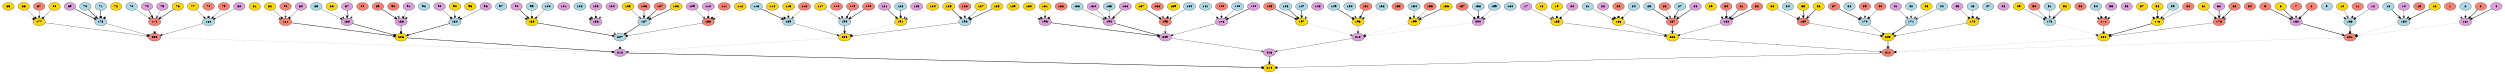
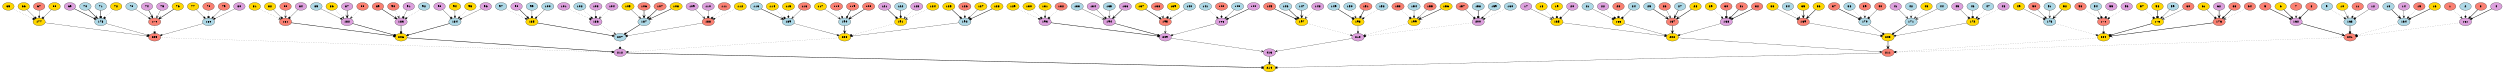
  digraph {
    node [fillcolor=gold style=filled]
    edge [arrowhead=diamond style=solid]
    1 [fillcolor=salmon]
    161 [fillcolor=plum]
    201 [fillcolor=salmon]
    211 [fillcolor=salmon]
    2 [fillcolor=lightblue]
    3 [fillcolor=salmon]
    4 [fillcolor=plum]
    5 [fillcolor=salmon]
    162 [fillcolor=plum]
    6
    7 [fillcolor=salmon]
    8 [fillcolor=salmon]
    9 [fillcolor=lightblue]
    163 [fillcolor=lightblue]
    10
    11 [fillcolor=salmon]
    12 [fillcolor=plum]
    13 [fillcolor=lightblue]
    164 [fillcolor=lightblue]
    14 [fillcolor=plum]
    15 [fillcolor=salmon]
    16
    17 [fillcolor=plum]
    165
    202
    18
    19
    20 [fillcolor=plum]
    21 [fillcolor=lightblue]
    166
    22 [fillcolor=plum]
    23 [fillcolor=salmon]
    24 [fillcolor=lightblue]
    25 [fillcolor=lightblue]
    167 [fillcolor=salmon]
    26 [fillcolor=salmon]
    27 [fillcolor=lightblue]
-   28 [fillcolor=plum]
+   28
    168 [fillcolor=plum]
    29
    30 [fillcolor=salmon]
    31 [fillcolor=salmon]
    32 [fillcolor=salmon]
    169 [fillcolor=salmon]
    33
    203
    34 [fillcolor=lightblue]
    35
    36
    37 [fillcolor=salmon]
    170 [fillcolor=lightblue]
    38 [fillcolor=lightblue]
    39 [fillcolor=salmon]
    40 [fillcolor=salmon]
    41 [fillcolor=plum]
    171 [fillcolor=lightblue]
    42 [fillcolor=lightblue]
    43
    44 [fillcolor=lightblue]
    45 [fillcolor=plum]
    172
    46 [fillcolor=lightblue]
    47 [fillcolor=lightblue]
    48 [fillcolor=plum]
    173 [fillcolor=lightblue]
    49
    204
    50 [fillcolor=salmon]
    51 [fillcolor=lightblue]
    52
    53 [fillcolor=salmon]
    174 [fillcolor=salmon]
    54 [fillcolor=lightblue]
    55 [fillcolor=plum]
    56 [fillcolor=plum]
    57
    175
    58
    59 [fillcolor=lightblue]
    60 [fillcolor=salmon]
    176 [fillcolor=salmon]
    61
    62 [fillcolor=plum]
    63 [fillcolor=salmon]
    64 [fillcolor=salmon]
    65
    177
    205 [fillcolor=salmon]
    212 [fillcolor=plum]
    66
    67 [fillcolor=salmon]
    68
    69 [fillcolor=plum]
    178 [fillcolor=lightblue]
    70 [fillcolor=lightblue]
    71 [fillcolor=lightblue]
    72
    73 [fillcolor=lightblue]
    179 [fillcolor=salmon]
    74 [fillcolor=plum]
    75 [fillcolor=plum]
    76
    180 [fillcolor=lightblue]
    77
    78 [fillcolor=salmon]
    79 [fillcolor=salmon]
    80 [fillcolor=plum]
    181 [fillcolor=salmon]
    81
    206
    82
    83 [fillcolor=salmon]
    84 [fillcolor=plum]
    85 [fillcolor=lightblue]
    182 [fillcolor=plum]
    86
    87 [fillcolor=plum]
    88 [fillcolor=salmon]
    89 [fillcolor=salmon]
    183 [fillcolor=plum]
    90 [fillcolor=salmon]
    91 [fillcolor=plum]
    92 [fillcolor=lightblue]
    93 [fillcolor=plum]
    184 [fillcolor=lightblue]
    94
    95
    96 [fillcolor=plum]
    97 [fillcolor=lightblue]
    185
    207 [fillcolor=lightblue]
    98 [fillcolor=plum]
    99 [fillcolor=lightblue]
    100 [fillcolor=lightblue]
    101 [fillcolor=plum]
    186 [fillcolor=plum]
    102 [fillcolor=lightblue]
    103 [fillcolor=plum]
    104 [fillcolor=plum]
    187 [fillcolor=lightblue]
    105
    106 [fillcolor=salmon]
    107 [fillcolor=salmon]
    108
    109 [fillcolor=plum]
    188 [fillcolor=salmon]
    110 [fillcolor=plum]
    111 [fillcolor=salmon]
    112
    113 [fillcolor=lightblue]
    189 [fillcolor=lightblue]
    208
    114
    115
    116 [fillcolor=salmon]
    190 [fillcolor=lightblue]
    117
    118 [fillcolor=salmon]
    119 [fillcolor=salmon]
    120 [fillcolor=salmon]
    121 [fillcolor=plum]
    191
    122 [fillcolor=lightblue]
    123 [fillcolor=plum]
    124
    192 [fillcolor=lightblue]
    125
    126 [fillcolor=salmon]
    127
    128
    193 [fillcolor=plum]
    129
    209 [fillcolor=plum]
    n174 [fillcolor=plum label=413]
    130
    131
    132 [fillcolor=salmon]
    133 [fillcolor=lightblue]
    194 [fillcolor=plum]
    134 [fillcolor=plum]
    135 [fillcolor=lightblue]
    136 [fillcolor=plum]
    195 [fillcolor=salmon]
    137
    138 [fillcolor=salmon]
    139
    140 [fillcolor=lightblue]
    141 [fillcolor=lightblue]
    196 [fillcolor=plum]
    142 [fillcolor=salmon]
    143 [fillcolor=lightblue]
    144 [fillcolor=plum]
    145 [fillcolor=salmon]
    197
    210 [fillcolor=plum]
    146 [fillcolor=lightblue]
    147 [fillcolor=lightblue]
    148 [fillcolor=plum]
    149 [fillcolor=lightblue]
    198
    150 [fillcolor=lightblue]
    151 [fillcolor=salmon]
    152 [fillcolor=lightblue]
    153 [fillcolor=salmon]
    199
    154 [fillcolor=lightblue]
    155 [fillcolor=salmon]
    156
    157 [fillcolor=salmon]
    200 [fillcolor=plum]
    158 [fillcolor=lightblue]
    159 [fillcolor=lightblue]
    160 [fillcolor=lightblue]
    214
    1 -> 161 [arrowhead=vee style=dotted]
    161 -> 201 [arrowhead=box style=dotted]
    201 -> 211 [arrowhead=vee style=dotted]
    211 -> 214 [arrowhead=box]
    2 -> 161 [style=dotted]
    3 -> 161 [style=bold]
    4 -> 161 [style=bold]
    5 -> 162 [style=bold]
    162 -> 201 [arrowhead=vee style=bold]
    6 -> 162 [style=bold]
    7 -> 162 [arrowhead=vee style=dotted]
    8 -> 162 [arrowhead=box style=bold]
    9 -> 163 [style=dotted]
    163 -> 201 [arrowhead=box style=bold]
    10 -> 163 [arrowhead=vee]
    11 -> 163 [style=dotted]
    12 -> 163 [arrowhead=box]
    13 -> 164 [arrowhead=vee style=bold]
    164 -> 201 [arrowhead=box style=dotted]
    14 -> 164 [arrowhead=vee]
    15 -> 164 [style=dotted]
    16 -> 164 [style=bold]
    17 -> 165 [arrowhead=vee]
    165 -> 202
    202 -> 211
    18 -> 165 [arrowhead=vee style=dotted]
    19 -> 165 [arrowhead=box style=dotted]
    20 -> 165 [arrowhead=box]
    21 -> 166 [arrowhead=box]
    166 -> 202
    22 -> 166 [arrowhead=box style=dotted]
    23 -> 166 [arrowhead=box style=dotted]
    24 -> 166 [arrowhead=box]
    25 -> 167 [arrowhead=vee style=bold]
    167 -> 202 [arrowhead=vee style=bold]
    26 -> 167 [arrowhead=vee]
    27 -> 167 [arrowhead=vee style=bold]
    28 -> 167 [arrowhead=vee style=bold]
    168 -> 202
    29 -> 168 [style=dotted]
    30 -> 168 [arrowhead=box style=bold]
    31 -> 168 [arrowhead=box style=bold]
    32 -> 168 [style=bold]
    169 -> 203 [arrowhead=box]
    33 -> 169 [arrowhead=box]
    203 -> 211 [arrowhead=vee style=bold]
    34 -> 169 [arrowhead=vee style=dotted]
    35 -> 169 [arrowhead=vee style=bold]
    36 -> 169 [arrowhead=vee style=bold]
    37 -> 170 [arrowhead=box style=bold]
    170 -> 203 [arrowhead=box]
    38 -> 170 [arrowhead=vee style=dotted]
    39 -> 170 [arrowhead=vee style=dotted]
    40 -> 170 [arrowhead=box]
    41 -> 171 [arrowhead=vee]
    171 -> 203 [style=bold]
    42 -> 171 [arrowhead=vee style=dotted]
    43 -> 171 [arrowhead=vee style=dotted]
    44 -> 171 [arrowhead=vee]
    45 -> 172 [arrowhead=box]
    172 -> 203
    46 -> 172 [arrowhead=box]
    47 -> 172 [style=dotted]
    48 -> 172 [style=dotted]
    173 -> 204 [style=dotted]
    49 -> 173 [arrowhead=box]
    204 -> 211 [style=dotted]
    50 -> 173
    51 -> 173 [arrowhead=vee]
    52 -> 173 [arrowhead=vee style=bold]
    53 -> 174 [style=dotted]
    174 -> 204 [arrowhead=box]
    54 -> 174 [arrowhead=box]
    55 -> 174 [arrowhead=box style=dotted]
    56 -> 174 [style=dotted]
    57 -> 175 [arrowhead=box style=dotted]
    175 -> 204 [arrowhead=box style=bold]
    58 -> 175 [arrowhead=box style=bold]
    59 -> 175
    60 -> 175 [arrowhead=vee]
-   176 -> 204 [arrowhead=vee]
+   176 -> 204 [arrowhead=vee style=bold]
    61 -> 176 [arrowhead=box]
    62 -> 176 [arrowhead=vee style=bold]
    63 -> 176 [style=bold]
    64 -> 176 [arrowhead=vee style=dotted]
    65 -> 177 [arrowhead=box style=dotted]
    177 -> 205
    205 -> 212 [arrowhead=vee style=dotted]
    212 -> 214 [arrowhead=box style=bold]
    66 -> 177 [arrowhead=box]
    67 -> 177
    68 -> 177 [arrowhead=box]
    69 -> 178 [style=bold]
    178 -> 205 [arrowhead=box]
    70 -> 178 [arrowhead=vee style=bold]
    71 -> 178 [arrowhead=box style=bold]
    72 -> 178 [arrowhead=box style=dotted]
    73 -> 179
    179 -> 205 [arrowhead=box style=dotted]
    74 -> 179 [arrowhead=vee style=bold]
    75 -> 179 [arrowhead=vee]
    76 -> 179 [arrowhead=vee style=bold]
    180 -> 205
    77 -> 180
    78 -> 180 [arrowhead=box style=dotted]
    79 -> 180
    80 -> 180
    181 -> 206 [arrowhead=box style=bold]
    81 -> 181 [arrowhead=vee style=dotted]
    206 -> 212 [style=bold]
    82 -> 181 [arrowhead=box]
    83 -> 181 [arrowhead=vee]
    84 -> 181 [arrowhead=box]
    85 -> 182
    182 -> 206 [arrowhead=box style=bold]
    86 -> 182 [arrowhead=vee style=dotted]
    87 -> 182 [arrowhead=vee style=bold]
    88 -> 182 [arrowhead=vee style=dotted]
    89 -> 183 [arrowhead=vee style=bold]
    183 -> 206 [arrowhead=box style=bold]
    90 -> 183 [arrowhead=vee style=dotted]
    91 -> 183 [arrowhead=box]
    92 -> 183 [style=dotted]
    93 -> 184 [arrowhead=box]
    184 -> 206 [style=bold]
    94 -> 184
    95 -> 184 [style=dotted]
    96 -> 184
    97 -> 185 [style=dotted]
    185 -> 207 [style=bold]
    207 -> 212 [arrowhead=box style=dotted]
    98 -> 185 [style=bold]
    99 -> 185 [arrowhead=box]
    100 -> 185
    101 -> 186 [arrowhead=box style=dotted]
    186 -> 207 [arrowhead=vee style=dotted]
    102 -> 186 [style=dotted]
    103 -> 186 [arrowhead=box]
    104 -> 186 [arrowhead=vee style=dotted]
    187 -> 207 [style=bold]
    105 -> 187 [arrowhead=vee]
    106 -> 187 [arrowhead=vee style=bold]
    107 -> 187 [style=bold]
    108 -> 187 [arrowhead=vee style=bold]
    109 -> 188 [arrowhead=vee]
    188 -> 207 [arrowhead=box]
    110 -> 188 [arrowhead=box]
    111 -> 188 [arrowhead=box style=dotted]
    112 -> 188 [style=dotted]
    113 -> 189 [arrowhead=vee style=bold]
    189 -> 208
    208 -> 212 [style=dotted]
    114 -> 189 [arrowhead=box style=dotted]
    115 -> 189 [style=dotted]
    116 -> 189 [arrowhead=vee]
    190 -> 208 [arrowhead=vee style=bold]
    117 -> 190 [arrowhead=vee]
    118 -> 190 [style=dotted]
    119 -> 190 [style=bold]
    120 -> 190 [arrowhead=vee style=bold]
    121 -> 191 [style=bold]
    191 -> 208 [arrowhead=box style=dotted]
    122 -> 191 [style=bold]
    123 -> 191 [arrowhead=vee style=dotted]
    124 -> 191 [arrowhead=vee style=dotted]
    192 -> 208
    125 -> 192 [style=bold]
    126 -> 192 [style=dotted]
    127 -> 192
    128 -> 192 [arrowhead=box style=bold]
    193 -> 209 [arrowhead=box style=bold]
    129 -> 193 [style=dotted]
    209 -> n174 [arrowhead=vee]
    n174 -> 214 [style=bold]
    130 -> 193 [arrowhead=box style=dotted]
    131 -> 193
    132 -> 193 [arrowhead=box style=dotted]
    133 -> 194 [arrowhead=vee]
    194 -> 209 [style=bold]
    134 -> 194 [arrowhead=box]
    135 -> 194 [arrowhead=vee]
    136 -> 194 [arrowhead=vee style=bold]
    195 -> 209 [arrowhead=vee]
    137 -> 195 [style=bold]
    138 -> 195 [arrowhead=vee style=dotted]
    139 -> 195 [arrowhead=box style=dotted]
    140 -> 195 [arrowhead=vee]
    141 -> 196 [style=dotted]
    196 -> 209
    142 -> 196 [style=dotted]
    143 -> 196
    144 -> 196 [style=bold]
    145 -> 197 [style=bold]
    197 -> 210 [arrowhead=vee style=dotted]
    210 -> n174 [arrowhead=vee]
    146 -> 197 [arrowhead=box style=bold]
    147 -> 197 [arrowhead=vee style=bold]
    148 -> 197 [arrowhead=vee style=dotted]
    149 -> 198 [arrowhead=box style=bold]
    198 -> 210
    150 -> 198 [arrowhead=vee style=dotted]
    151 -> 198 [style=bold]
    152 -> 198 [style=dotted]
    153 -> 199 [arrowhead=box style=dotted]
    199 -> 210 [arrowhead=vee style=dotted]
    154 -> 199
    155 -> 199 [arrowhead=vee]
    156 -> 199 [arrowhead=vee style=bold]
    157 -> 200 [arrowhead=box]
    200 -> 210 [arrowhead=box style=dotted]
    158 -> 200 [arrowhead=box style=bold]
    159 -> 200
    160 -> 200 [style=dotted]
  }
